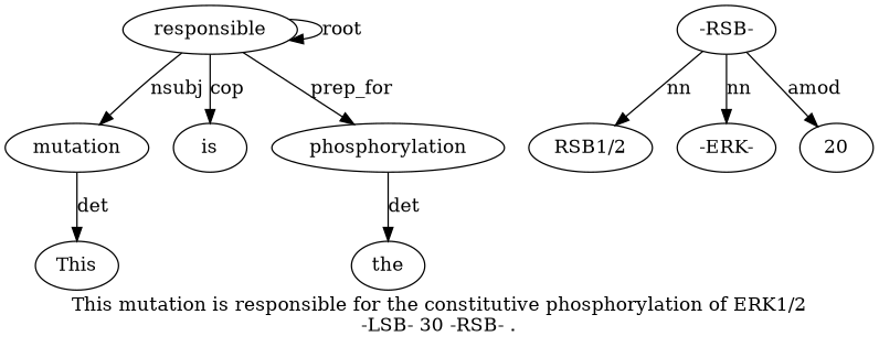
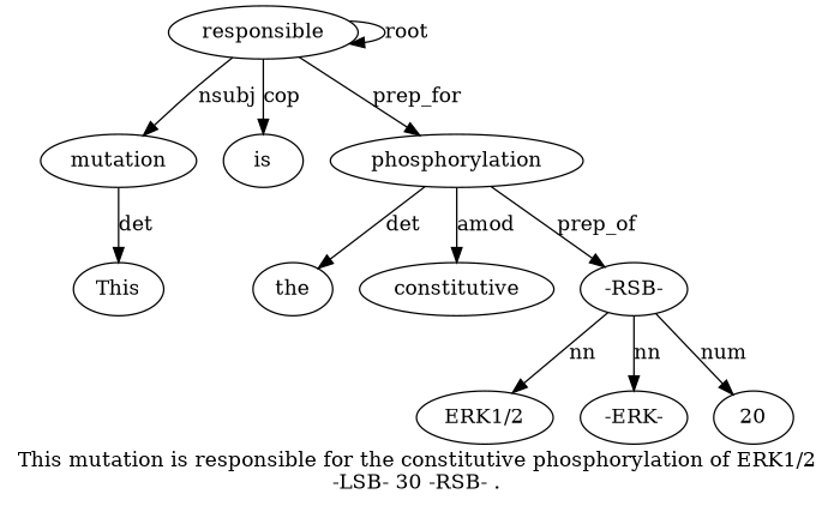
  digraph {
    label="This mutation is responsible for the constitutive phosphorylation of ERK1/2\n-LSB- 30 -RSB- ."
    node [fillcolor=white style=filled]
    n1 [label=mutation]
    n2 [label=This]
    n3 [label=responsible]
    n4 [label=is]
    n5 [label=phosphorylation]
    n6 [label=the]
+   n7 [label=constitutive]
    n8 [label="-RSB-"]
-   n9 [label="RSB1/2"]
+   n9 [label="ERK1/2"]
    n10 [label="-ERK-"]
    n11 [label=20]
    n1 -> n2 [label=det]
    n3 -> n1 [label=nsubj]
    n3 -> n3 [label=root]
    n3 -> n4 [label=cop]
    n3 -> n5 [label=prep_for]
    n5 -> n6 [label=det]
+   n5 -> n7 [label=amod]
+   n5 -> n8 [label=prep_of]
    n8 -> n9 [label=nn]
    n8 -> n10 [label=nn]
-   n8 -> n11 [label=amod]
+   n8 -> n11 [label=num]
  }
